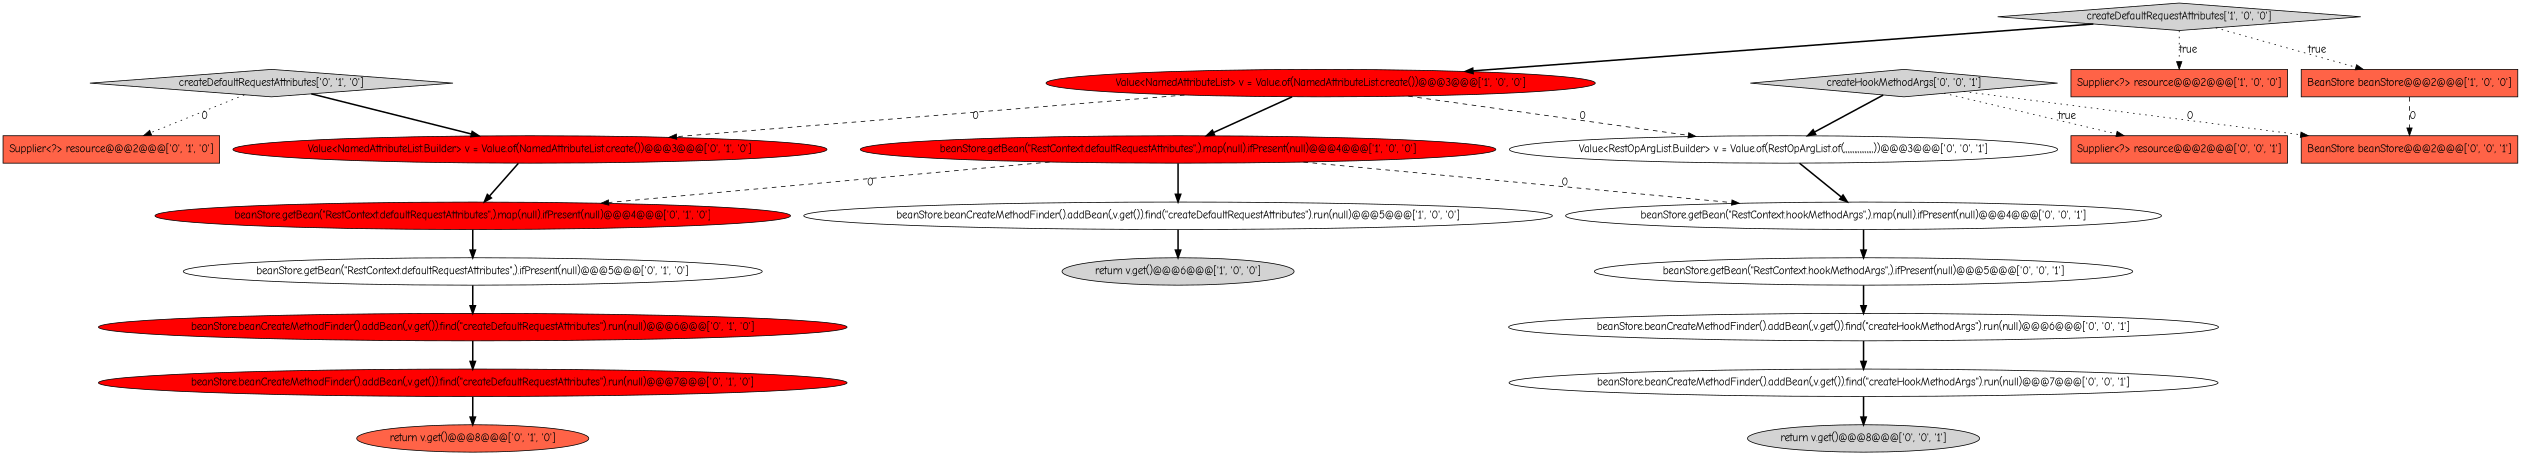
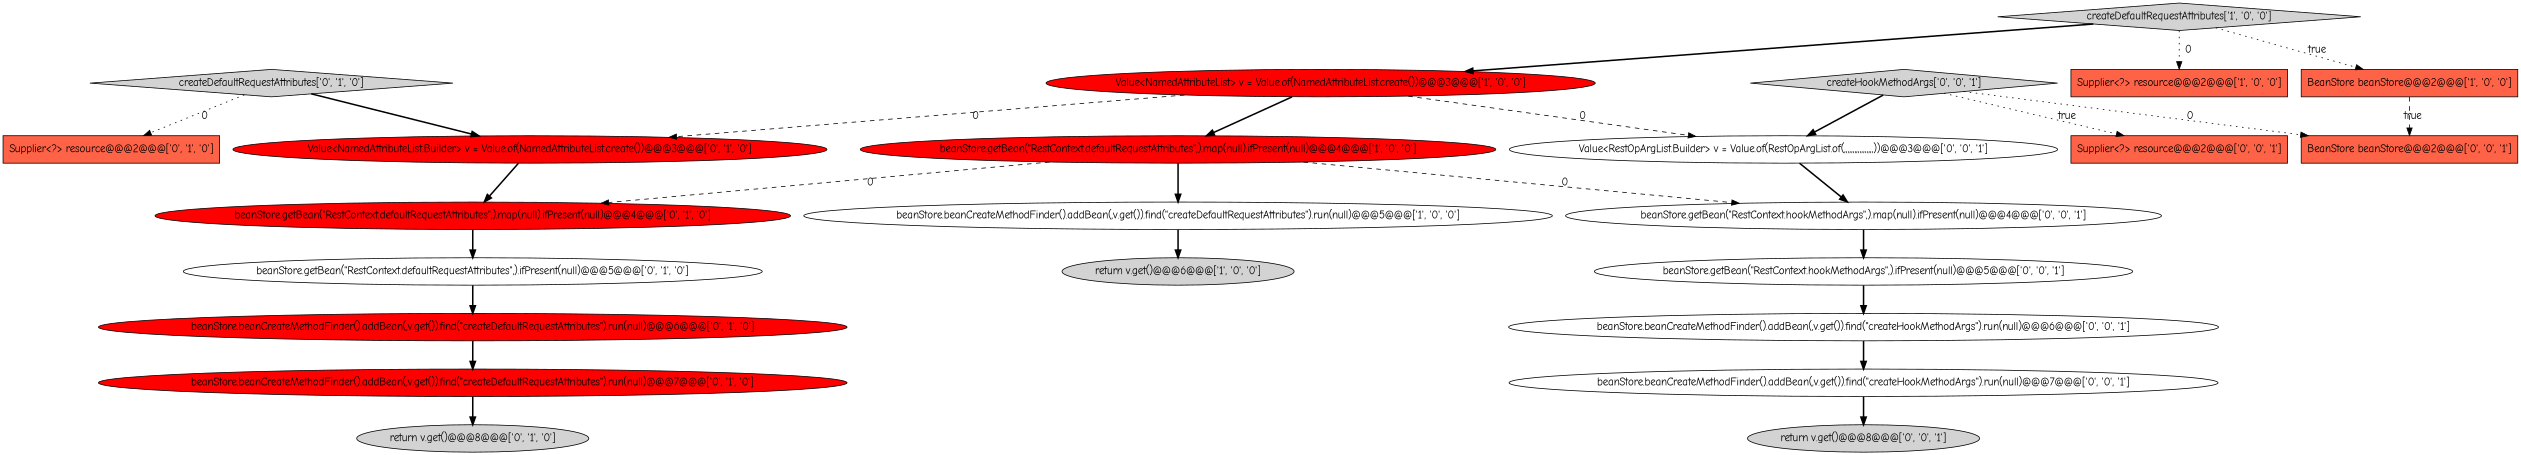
  digraph {
    fontname="Comic Neue"
    node [fillcolor=white fontname="Comic Neue" shape=ellipse style=filled]
    edge [fontname="Comic Neue" style=bold]
    n1 [fillcolor=lightgray label="createDefaultRequestAttributes['0', '1', '0']" shape=diamond]
    n2 [fillcolor=red label="Value<NamedAttributeList.Builder> v = Value.of(NamedAttributeList.create())@@@3@@@['0', '1', '0']"]
    n3 [fillcolor=tomato label="Supplier<?> resource@@@2@@@['0', '1', '0']" shape=box]
    n4 [fillcolor=red label="beanStore.getBean(\"RestContext.defaultRequestAttributes\",).map(null).ifPresent(null)@@@4@@@['0', '1', '0']"]
    n5 [fillcolor=lightgray label="createDefaultRequestAttributes['1', '0', '0']" shape=diamond]
    n6 [fillcolor=red label="Value<NamedAttributeList> v = Value.of(NamedAttributeList.create())@@@3@@@['1', '0', '0']"]
    n7 [fillcolor=tomato label="BeanStore beanStore@@@2@@@['1', '0', '0']" shape=box]
    n8 [fillcolor=tomato label="Supplier<?> resource@@@2@@@['1', '0', '0']" shape=box]
    n9 [label="Value<RestOpArgList.Builder> v = Value.of(RestOpArgList.of(,,,,,,,,,,,,,,,,,))@@@3@@@['0', '0', '1']"]
    n10 [fillcolor=red label="beanStore.getBean(\"RestContext.defaultRequestAttributes\",).map(null).ifPresent(null)@@@4@@@['1', '0', '0']"]
    n11 [fillcolor=tomato label="BeanStore beanStore@@@2@@@['0', '0', '1']" shape=box]
    n12 [fillcolor=lightgray label="return v.get()@@@6@@@['1', '0', '0']"]
    n13 [fillcolor=lightgray label="return v.get()@@@8@@@['0', '0', '1']"]
    n14 [fillcolor=red label="beanStore.beanCreateMethodFinder().addBean(,v.get()).find(\"createDefaultRequestAttributes\").run(null)@@@7@@@['0', '1', '0']"]
-   n15 [fillcolor=tomato label="return v.get()@@@8@@@['0', '1', '0']"]
+   n15 [fillcolor=lightgray label="return v.get()@@@8@@@['0', '1', '0']"]
    n16 [label="beanStore.getBean(\"RestContext.defaultRequestAttributes\",).ifPresent(null)@@@5@@@['0', '1', '0']"]
    n17 [label="beanStore.getBean(\"RestContext.hookMethodArgs\",).ifPresent(null)@@@5@@@['0', '0', '1']"]
    n18 [label="beanStore.beanCreateMethodFinder().addBean(,v.get()).find(\"createHookMethodArgs\").run(null)@@@6@@@['0', '0', '1']"]
    n19 [label="beanStore.beanCreateMethodFinder().addBean(,v.get()).find(\"createHookMethodArgs\").run(null)@@@7@@@['0', '0', '1']"]
    n20 [label="beanStore.getBean(\"RestContext.hookMethodArgs\",).map(null).ifPresent(null)@@@4@@@['0', '0', '1']"]
    n21 [label="beanStore.beanCreateMethodFinder().addBean(,v.get()).find(\"createDefaultRequestAttributes\").run(null)@@@5@@@['1', '0', '0']"]
    n22 [fillcolor=red label="beanStore.beanCreateMethodFinder().addBean(,v.get()).find(\"createDefaultRequestAttributes\").run(null)@@@6@@@['0', '1', '0']"]
    n23 [fillcolor=lightgray label="createHookMethodArgs['0', '0', '1']" shape=diamond]
    n24 [fillcolor=tomato label="Supplier<?> resource@@@2@@@['0', '0', '1']" shape=box]
    n1 -> n2
    n1 -> n3 [label=0 style=dotted]
    n2 -> n4
    n4 -> n16
    n5 -> n6
    n5 -> n7 [label=true style=dotted]
-   n5 -> n8 [label=true style=dotted]
+   n5 -> n8 [label=0 style=dotted]
    n6 -> n2 [label=0 style=dashed]
    n6 -> n9 [label=0 style=dashed]
    n6 -> n10
-   n7 -> n11 [label=0 style=dashed]
+   n7 -> n11 [label=true style=dashed]
    n9 -> n20
    n10 -> n4 [label=0 style=dashed]
    n10 -> n20 [label=0 style=dashed]
    n10 -> n21
    n14 -> n15
    n16 -> n22
    n17 -> n18
    n18 -> n19
    n19 -> n13
    n20 -> n17
    n21 -> n12
    n22 -> n14
    n23 -> n9
    n23 -> n11 [label=0 style=dotted]
    n23 -> n24 [label=true style=dotted]
  }
